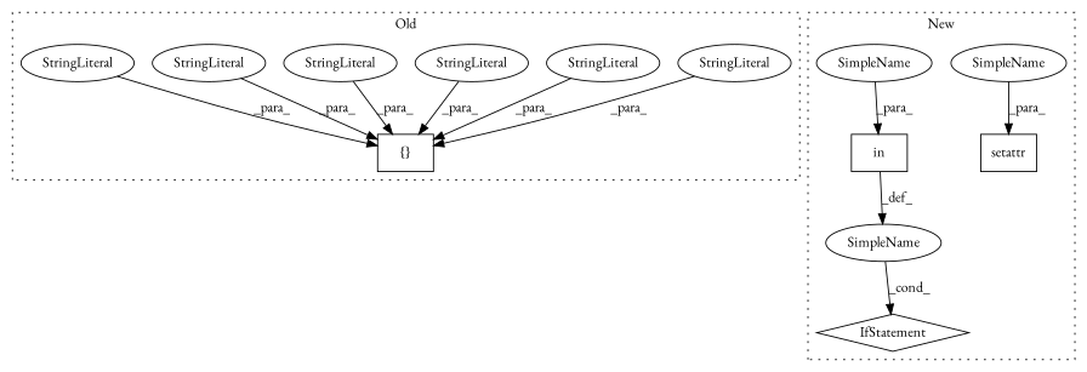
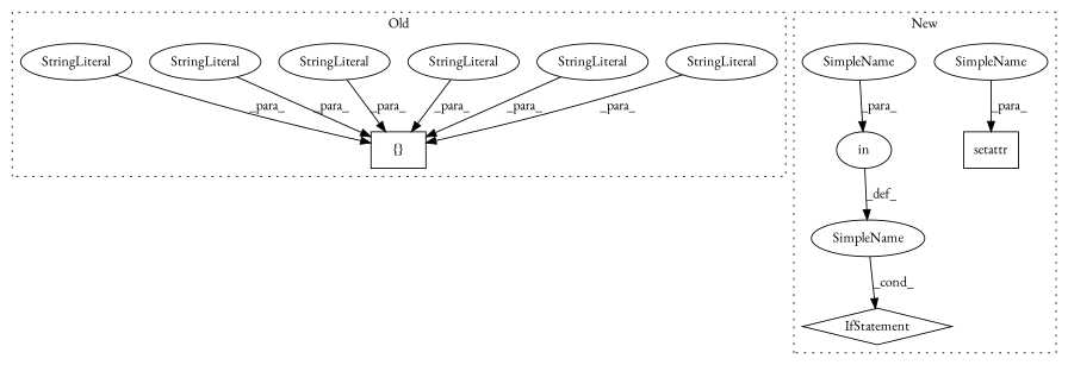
  digraph {
    fontname="EB Garamond"
    node [a=45 fontname="EB Garamond" l=12 s=4939 shape=ellipse]
    edge [fontname="EB Garamond"]
    n1 [a=4 l="1,1" label="{}" s="5167,5243" shape=box]
    n2 [l=15 label=StringLiteral s=5211]
    n3 [label=StringLiteral s=5173]
    n4 [l=4 label=StringLiteral s=5168]
    n5 [l=16 label=StringLiteral s=5227]
    n6 [label=StringLiteral s=5198]
    n7 [l=11 label=StringLiteral s=5186]
    n8 [a=32 l="8,1" label=setattr s="4963,5018" shape=box]
    n9 [a=25 l="10,2" label=IfStatement s="4929,4951" shape=diamond]
    n10 [a=42 label=SimpleName l="" s=""]
-   n11 [a=105 label=in shape=box]
+   n11 [a=105 label=in]
    n12 [a=42 l=1 label=SimpleName s=4975]
    n13 [a=42 l=1 label=SimpleName]
    subgraph cluster_1 {
      label=Old
      style=dotted
      n1
      n2
      n3
      n4
      n5
      n6
      n7
    }
    subgraph cluster_2 {
      label=New
      style=dotted
      n8
      n9
      n10
      n11
      n12
      n13
    }
    n2 -> n1 [label=_para_]
    n3 -> n1 [label=_para_]
    n4 -> n1 [label=_para_]
    n5 -> n1 [label=_para_]
    n6 -> n1 [label=_para_]
    n7 -> n1 [label=_para_]
    n10 -> n9 [label=_cond_]
    n11 -> n10 [label=_def_]
    n12 -> n8 [label=_para_]
    n13 -> n11 [label=_para_]
  }
